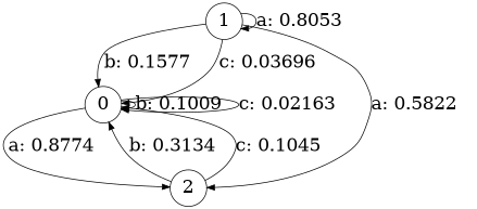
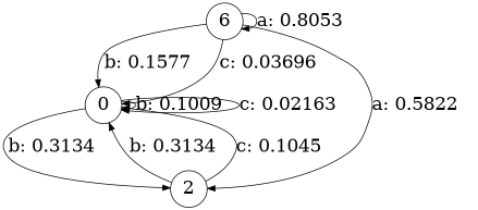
  digraph {
    node [fontsize=24 shape=circle]
    edge [fontsize=24]
    0
    2
-   1
+   1 [label=6]
    0 -> 0 [label="b: 0.1009   "]
    0 -> 0 [label="c: 0.02163  "]
-   0 -> 2 [label="a: 0.8774   "]
+   0 -> 2 [label="b: 0.3134   "]
    2 -> 0 [label="b: 0.3134   "]
    2 -> 0 [label="c: 0.1045   "]
    1 -> 0 [label="b: 0.1577   "]
    1 -> 0 [label="c: 0.03696  "]
    1 -> 2 [label="a: 0.5822   "]
    1 -> 1 [label="a: 0.8053   "]
  }
